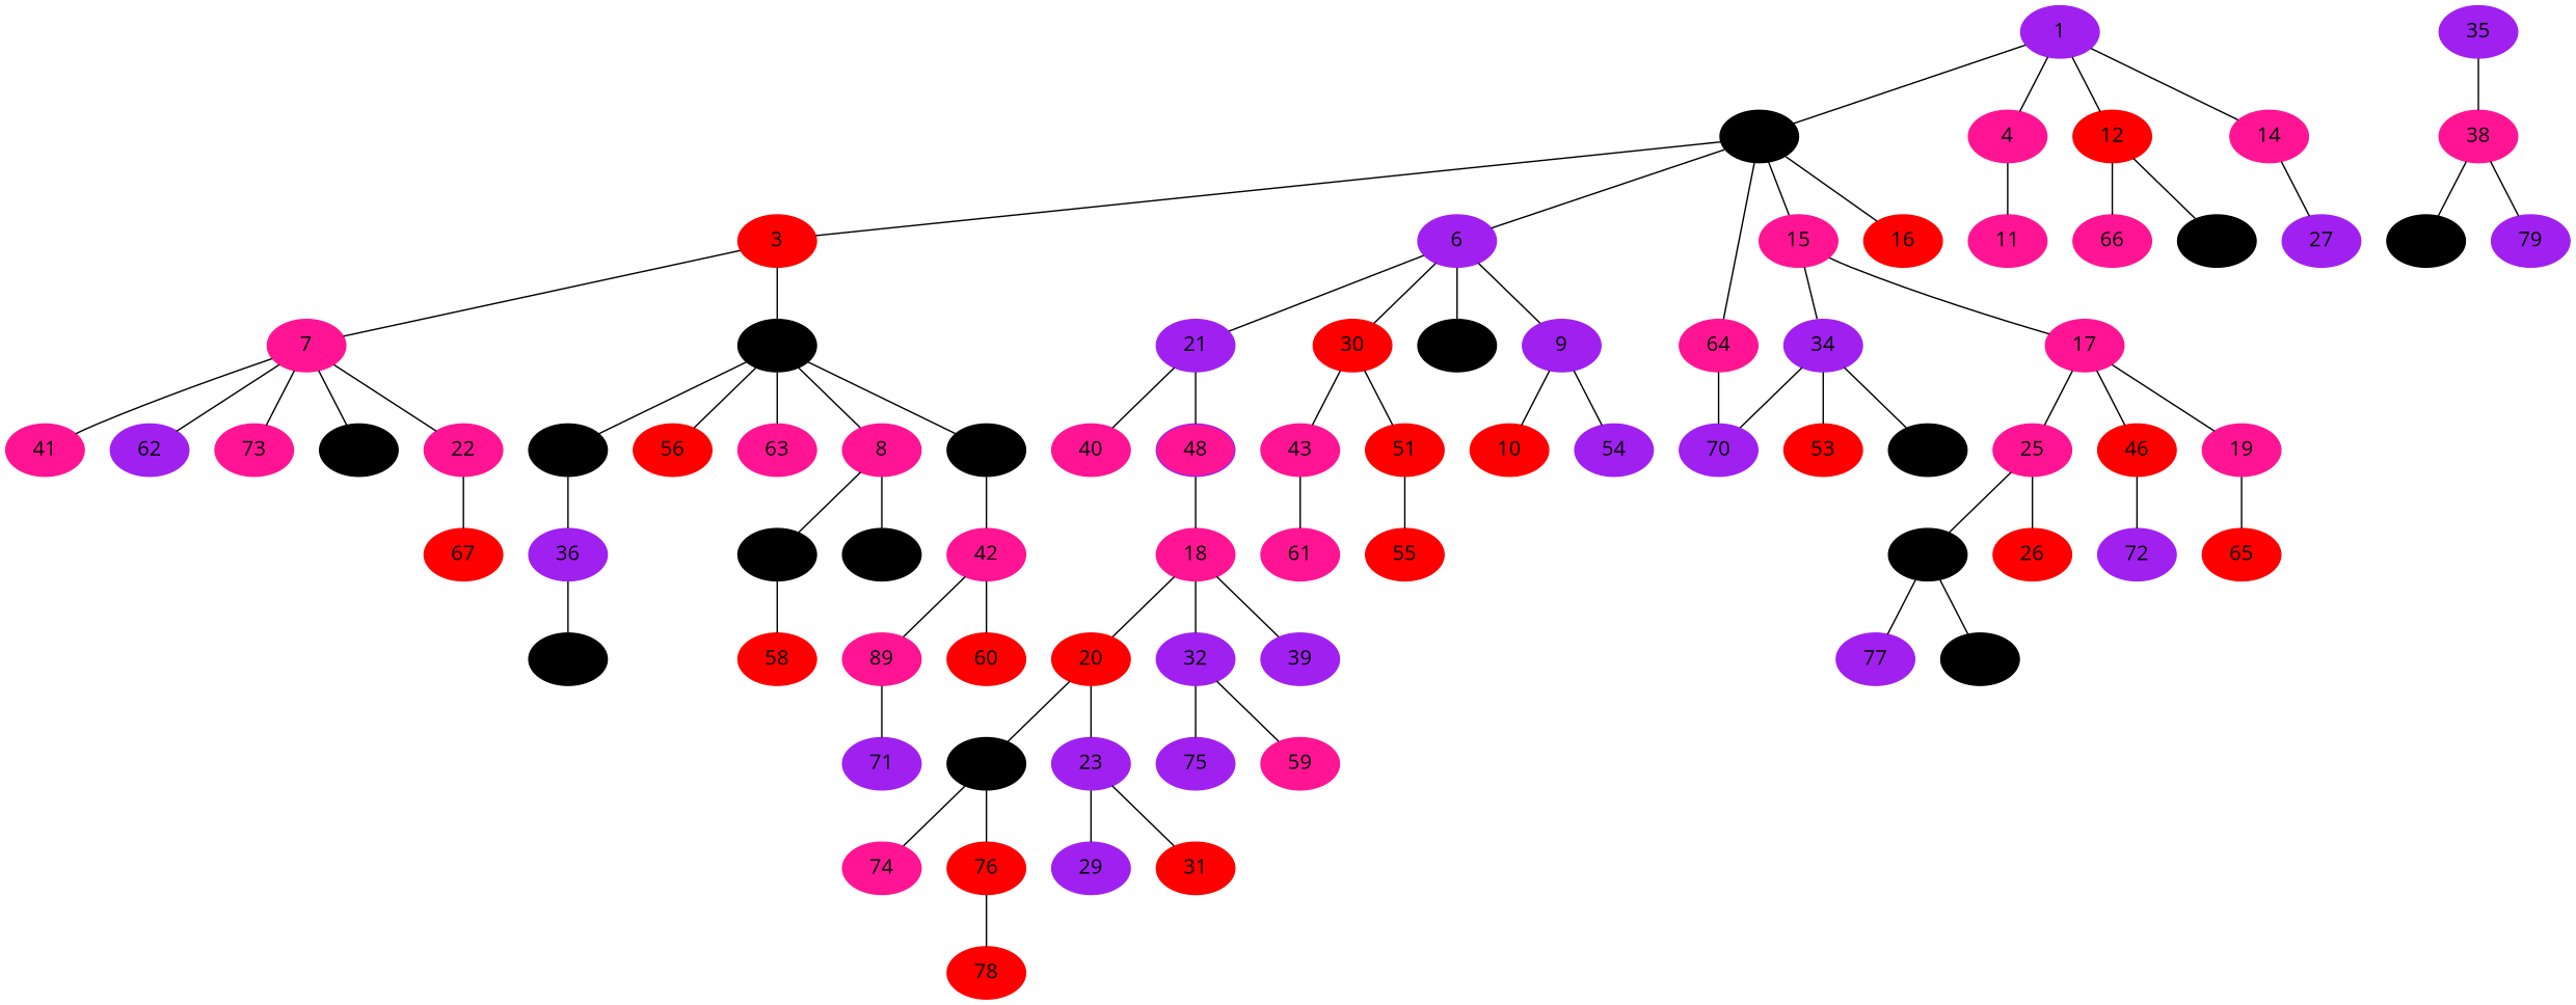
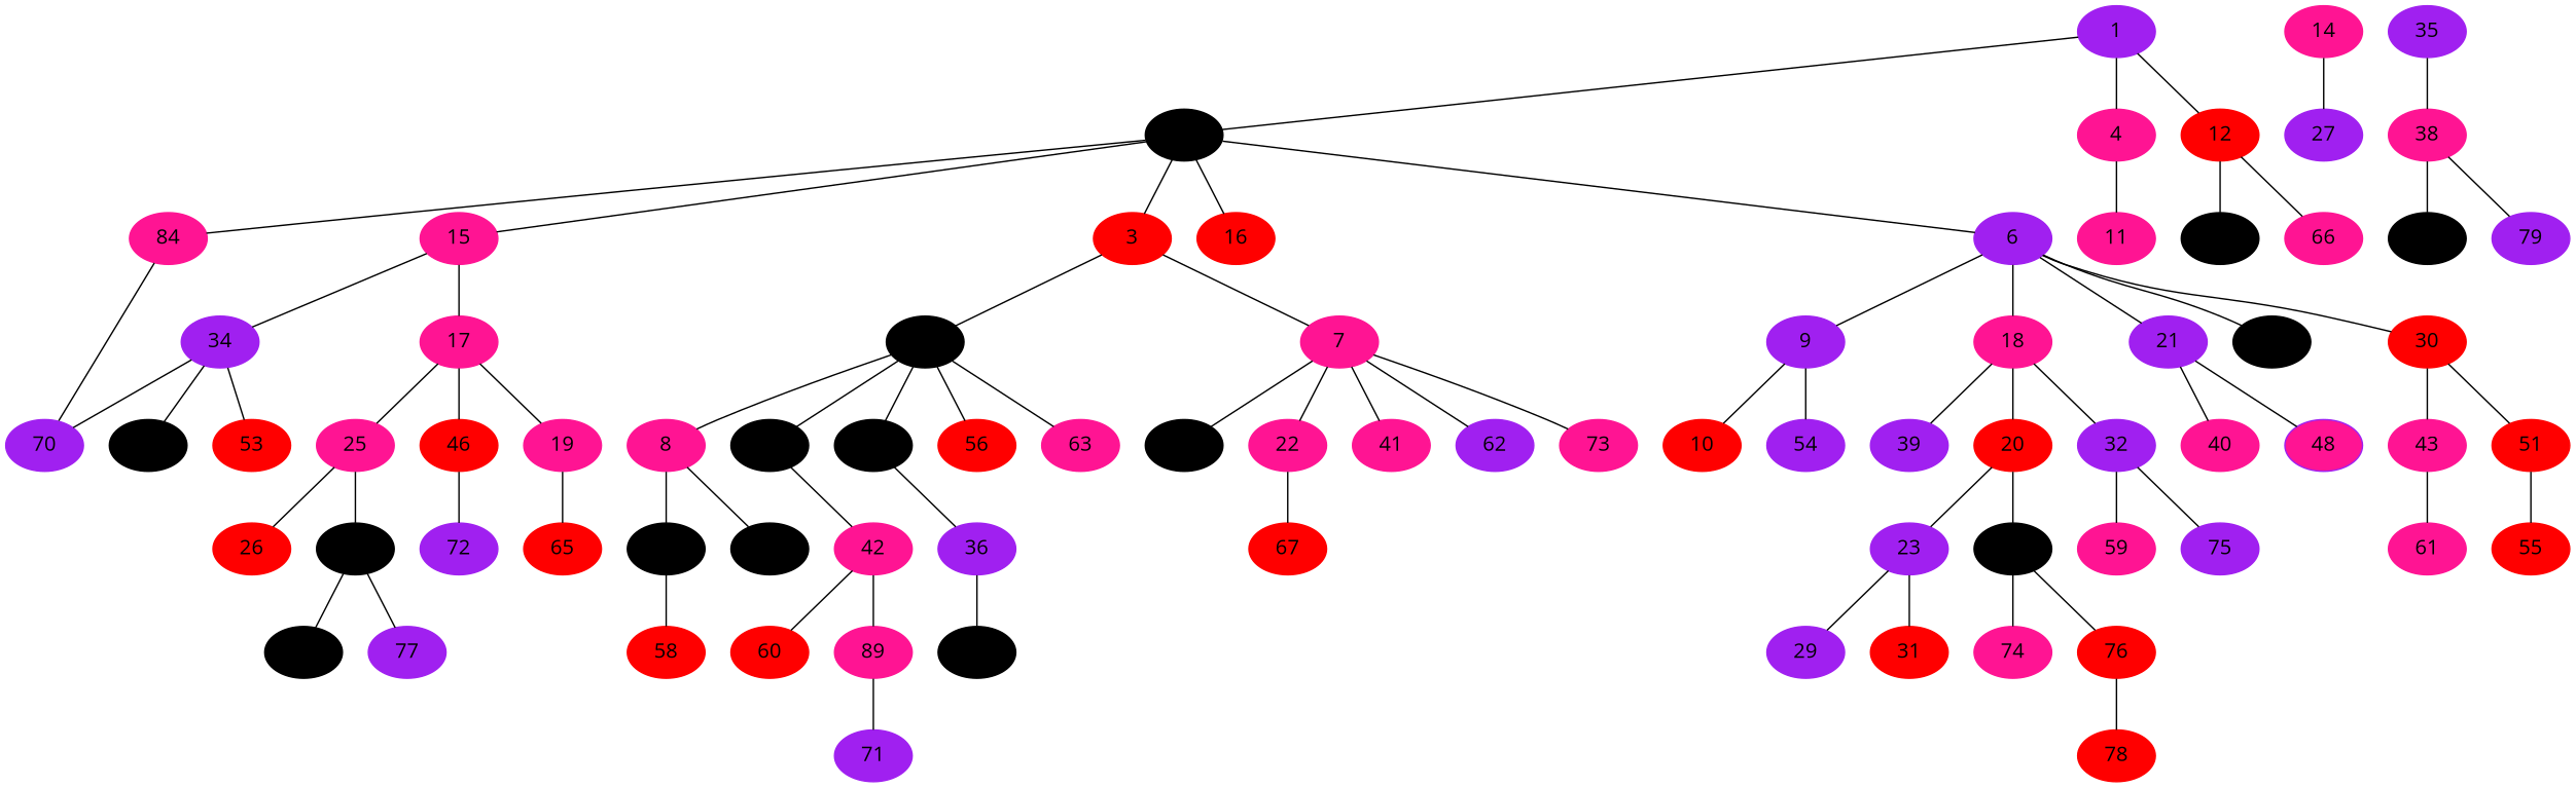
  graph {
    fontname="Open Sans"
    node [color=deeppink fontname="Open Sans" style=filled]
    edge [fontname="Open Sans"]
    1 [color=purple]
    2 [color=black]
    4
    12 [color=red]
    14
    3 [color=red]
    6 [color=purple]
    15
    16 [color=red]
-   64
+   64 [label=84]
    11
    37 [color=black]
    66
    27 [color=purple]
    5 [color=black]
    7
    9 [color=purple]
    18
    21 [color=purple]
    28 [color=black]
    30 [color=red]
    17
    34 [color=purple]
    70 [color=purple]
    8
    24 [color=black]
    33 [color=black]
    56 [color=red]
    63
    13 [color=black]
    22
    41
    62 [color=purple]
    73
    44 [color=black]
    52 [color=black]
    42
    36 [color=purple]
    10 [color=red]
    54 [color=purple]
    20 [color=red]
    32 [color=purple]
    39 [color=purple]
    40
    48 [color=purple fillcolor=deeppink]
    43
    51 [color=red]
    67 [color=red]
    58 [color=red]
    19
    25
    46 [color=red]
    47 [color=black]
    53 [color=red]
    65 [color=red]
    26 [color=red]
    50 [color=black]
    72 [color=purple]
    23 [color=purple]
    49 [color=black]
    59
    75 [color=purple]
    29 [color=purple]
    31 [color=red]
    74
    76 [color=red]
    60 [color=red]
    n68 [label=89]
    57 [color=black]
    77 [color=purple]
    61
    55 [color=red]
    68 [color=black]
    35 [color=purple]
    38
    45 [color=black]
    79 [color=purple]
    71 [color=purple]
    78 [color=red]
    1 -- 2
    1 -- 4
    1 -- 12
-   1 -- 14
    2 -- 3
    2 -- 6
    2 -- 15
    2 -- 16
    2 -- 64
    4 -- 11
    12 -- 37
    12 -- 66
    14 -- 27
    3 -- 5
    3 -- 7
    6 -- 9
-   48 -- 18
+   6 -- 18
    6 -- 21
    6 -- 28
    6 -- 30
    15 -- 17
    15 -- 34
    64 -- 70
    5 -- 8
    5 -- 24
    5 -- 33
    5 -- 56
    5 -- 63
    7 -- 13
    7 -- 22
    7 -- 41
    7 -- 62
    7 -- 73
    9 -- 10
    9 -- 54
    18 -- 20
    18 -- 32
    18 -- 39
    21 -- 40
    21 -- 48
    30 -- 43
    30 -- 51
    17 -- 19
    17 -- 25
    17 -- 46
    34 -- 70
    34 -- 47
    34 -- 53
    8 -- 44
    8 -- 52
    24 -- 42
    33 -- 36
    22 -- 67
    44 -- 58
    42 -- 60
    42 -- n68
    36 -- 68
    20 -- 23
    20 -- 49
    32 -- 59
    32 -- 75
    43 -- 61
    51 -- 55
    19 -- 65
    25 -- 26
    25 -- 50
    46 -- 72
    50 -- 57
    50 -- 77
    23 -- 29
    23 -- 31
    49 -- 74
    49 -- 76
    76 -- 78
    n68 -- 71
    35 -- 38
    38 -- 45
    38 -- 79
  }
